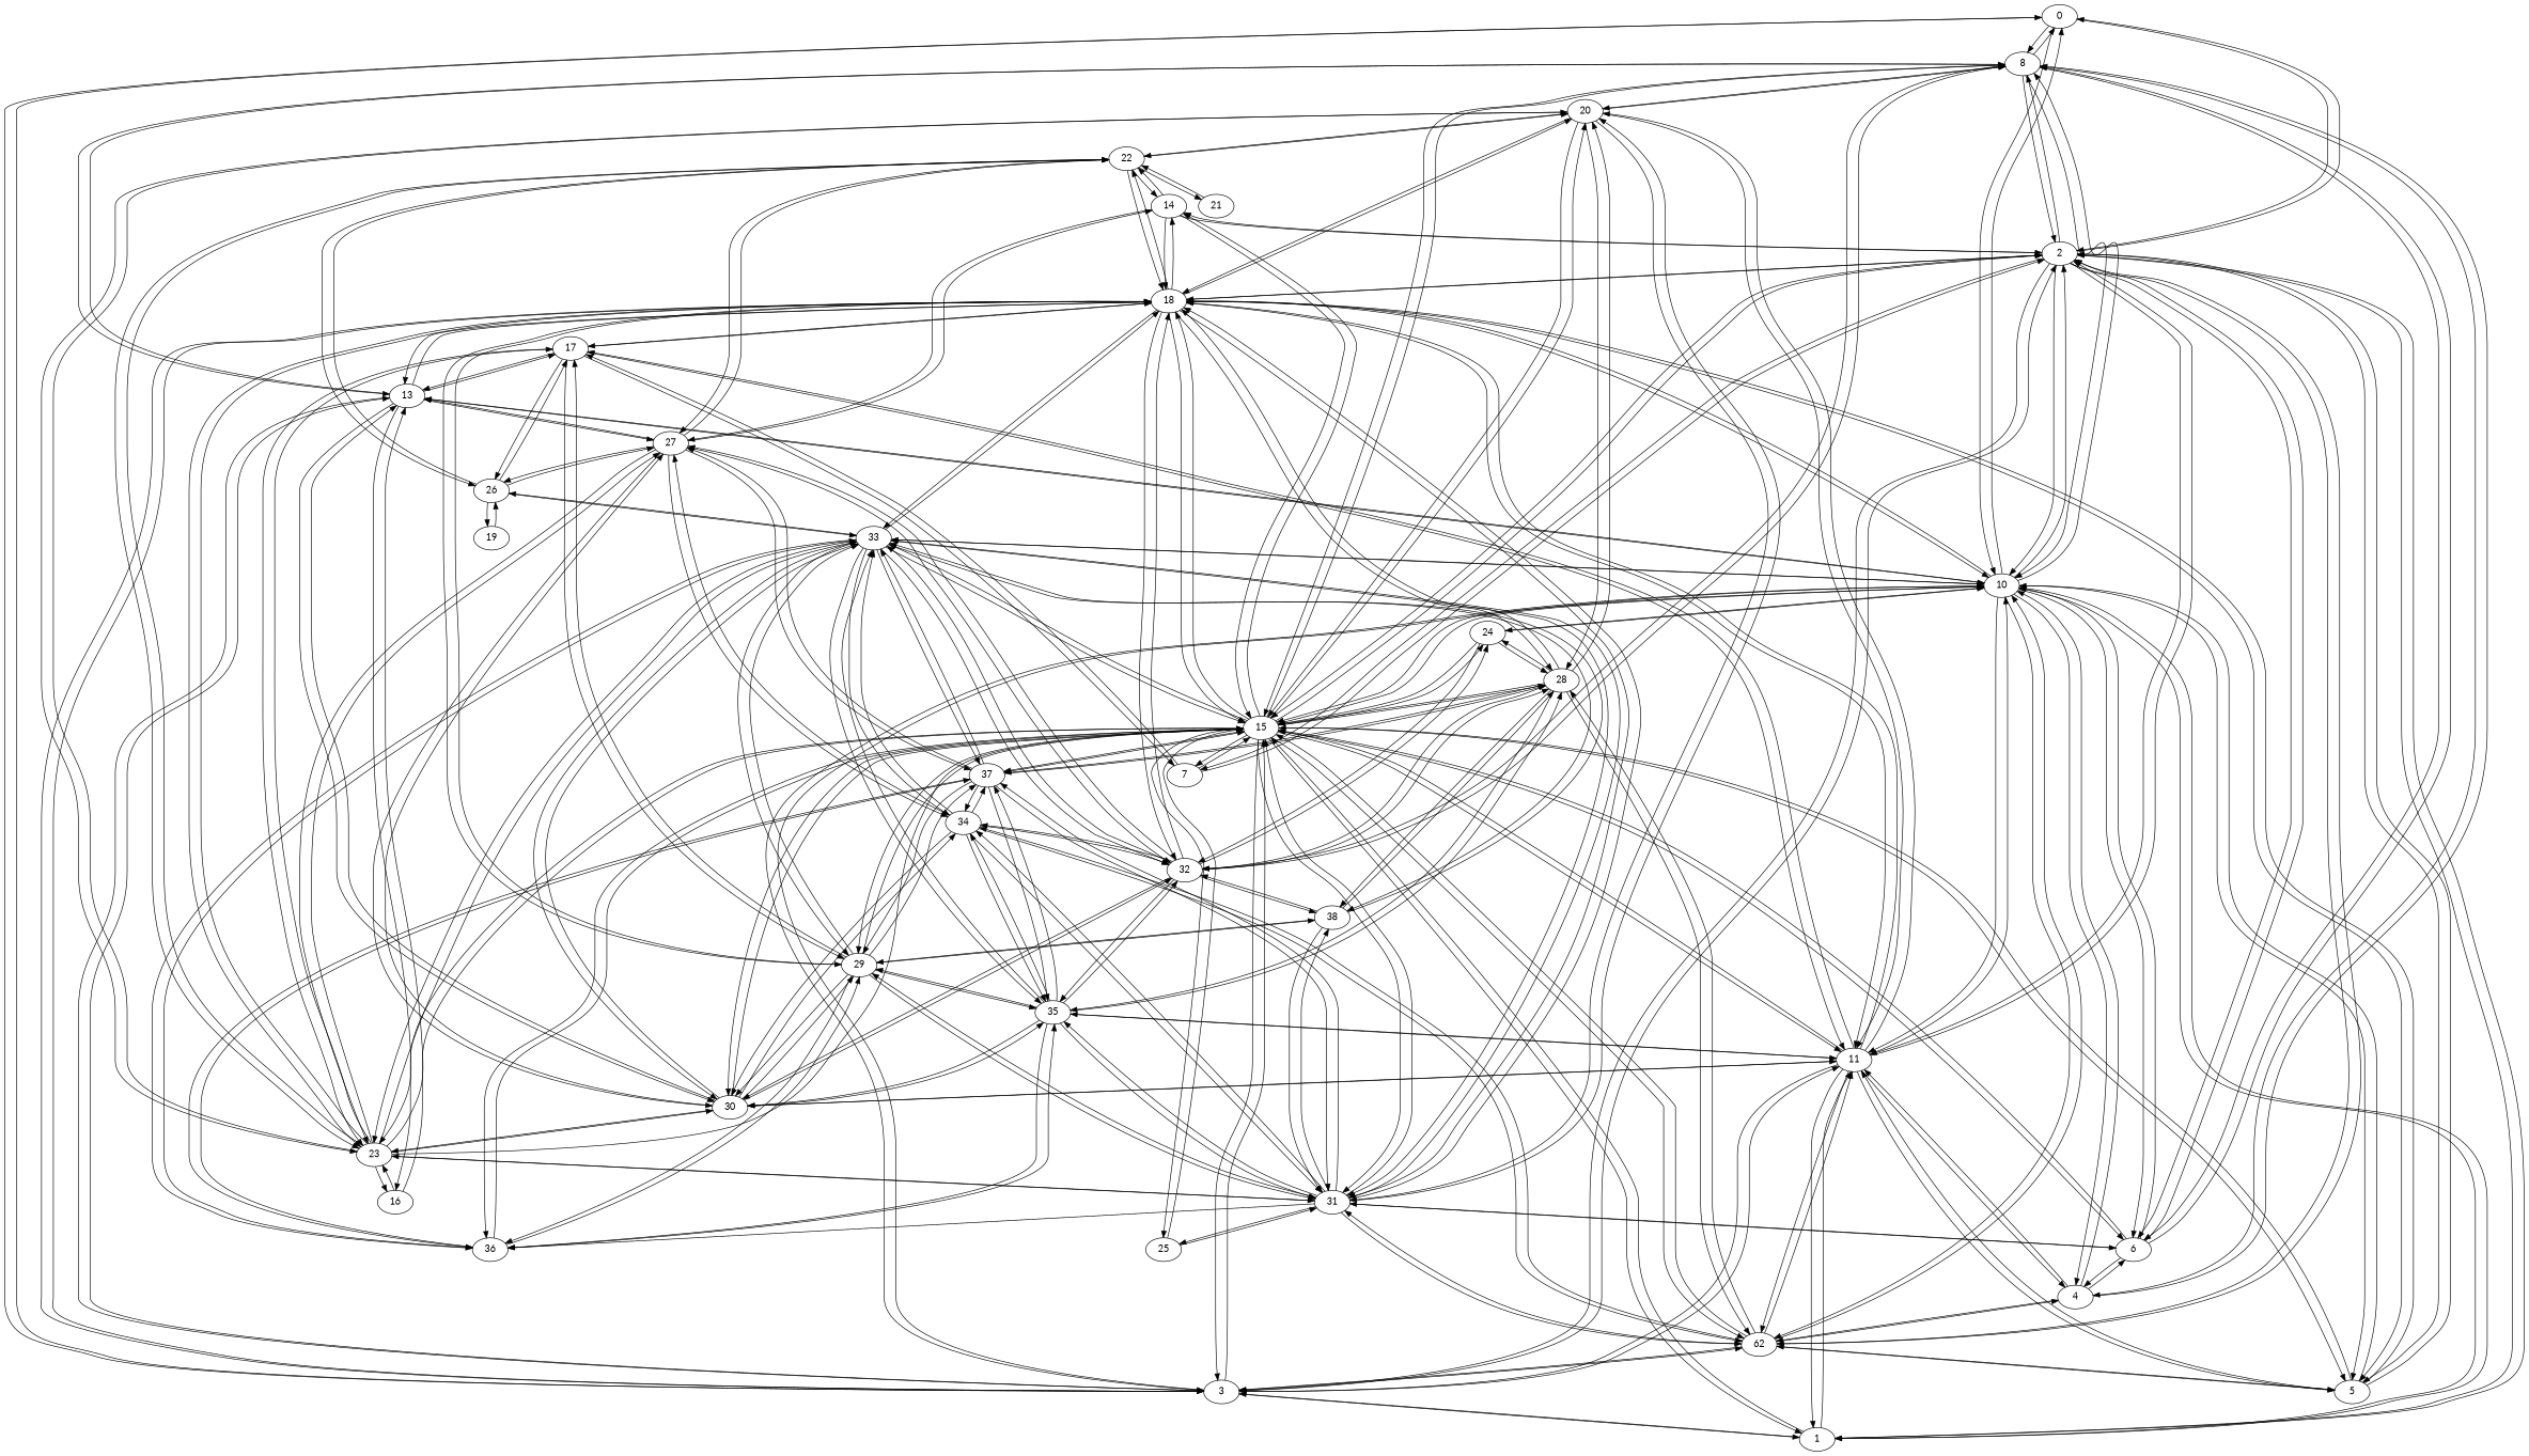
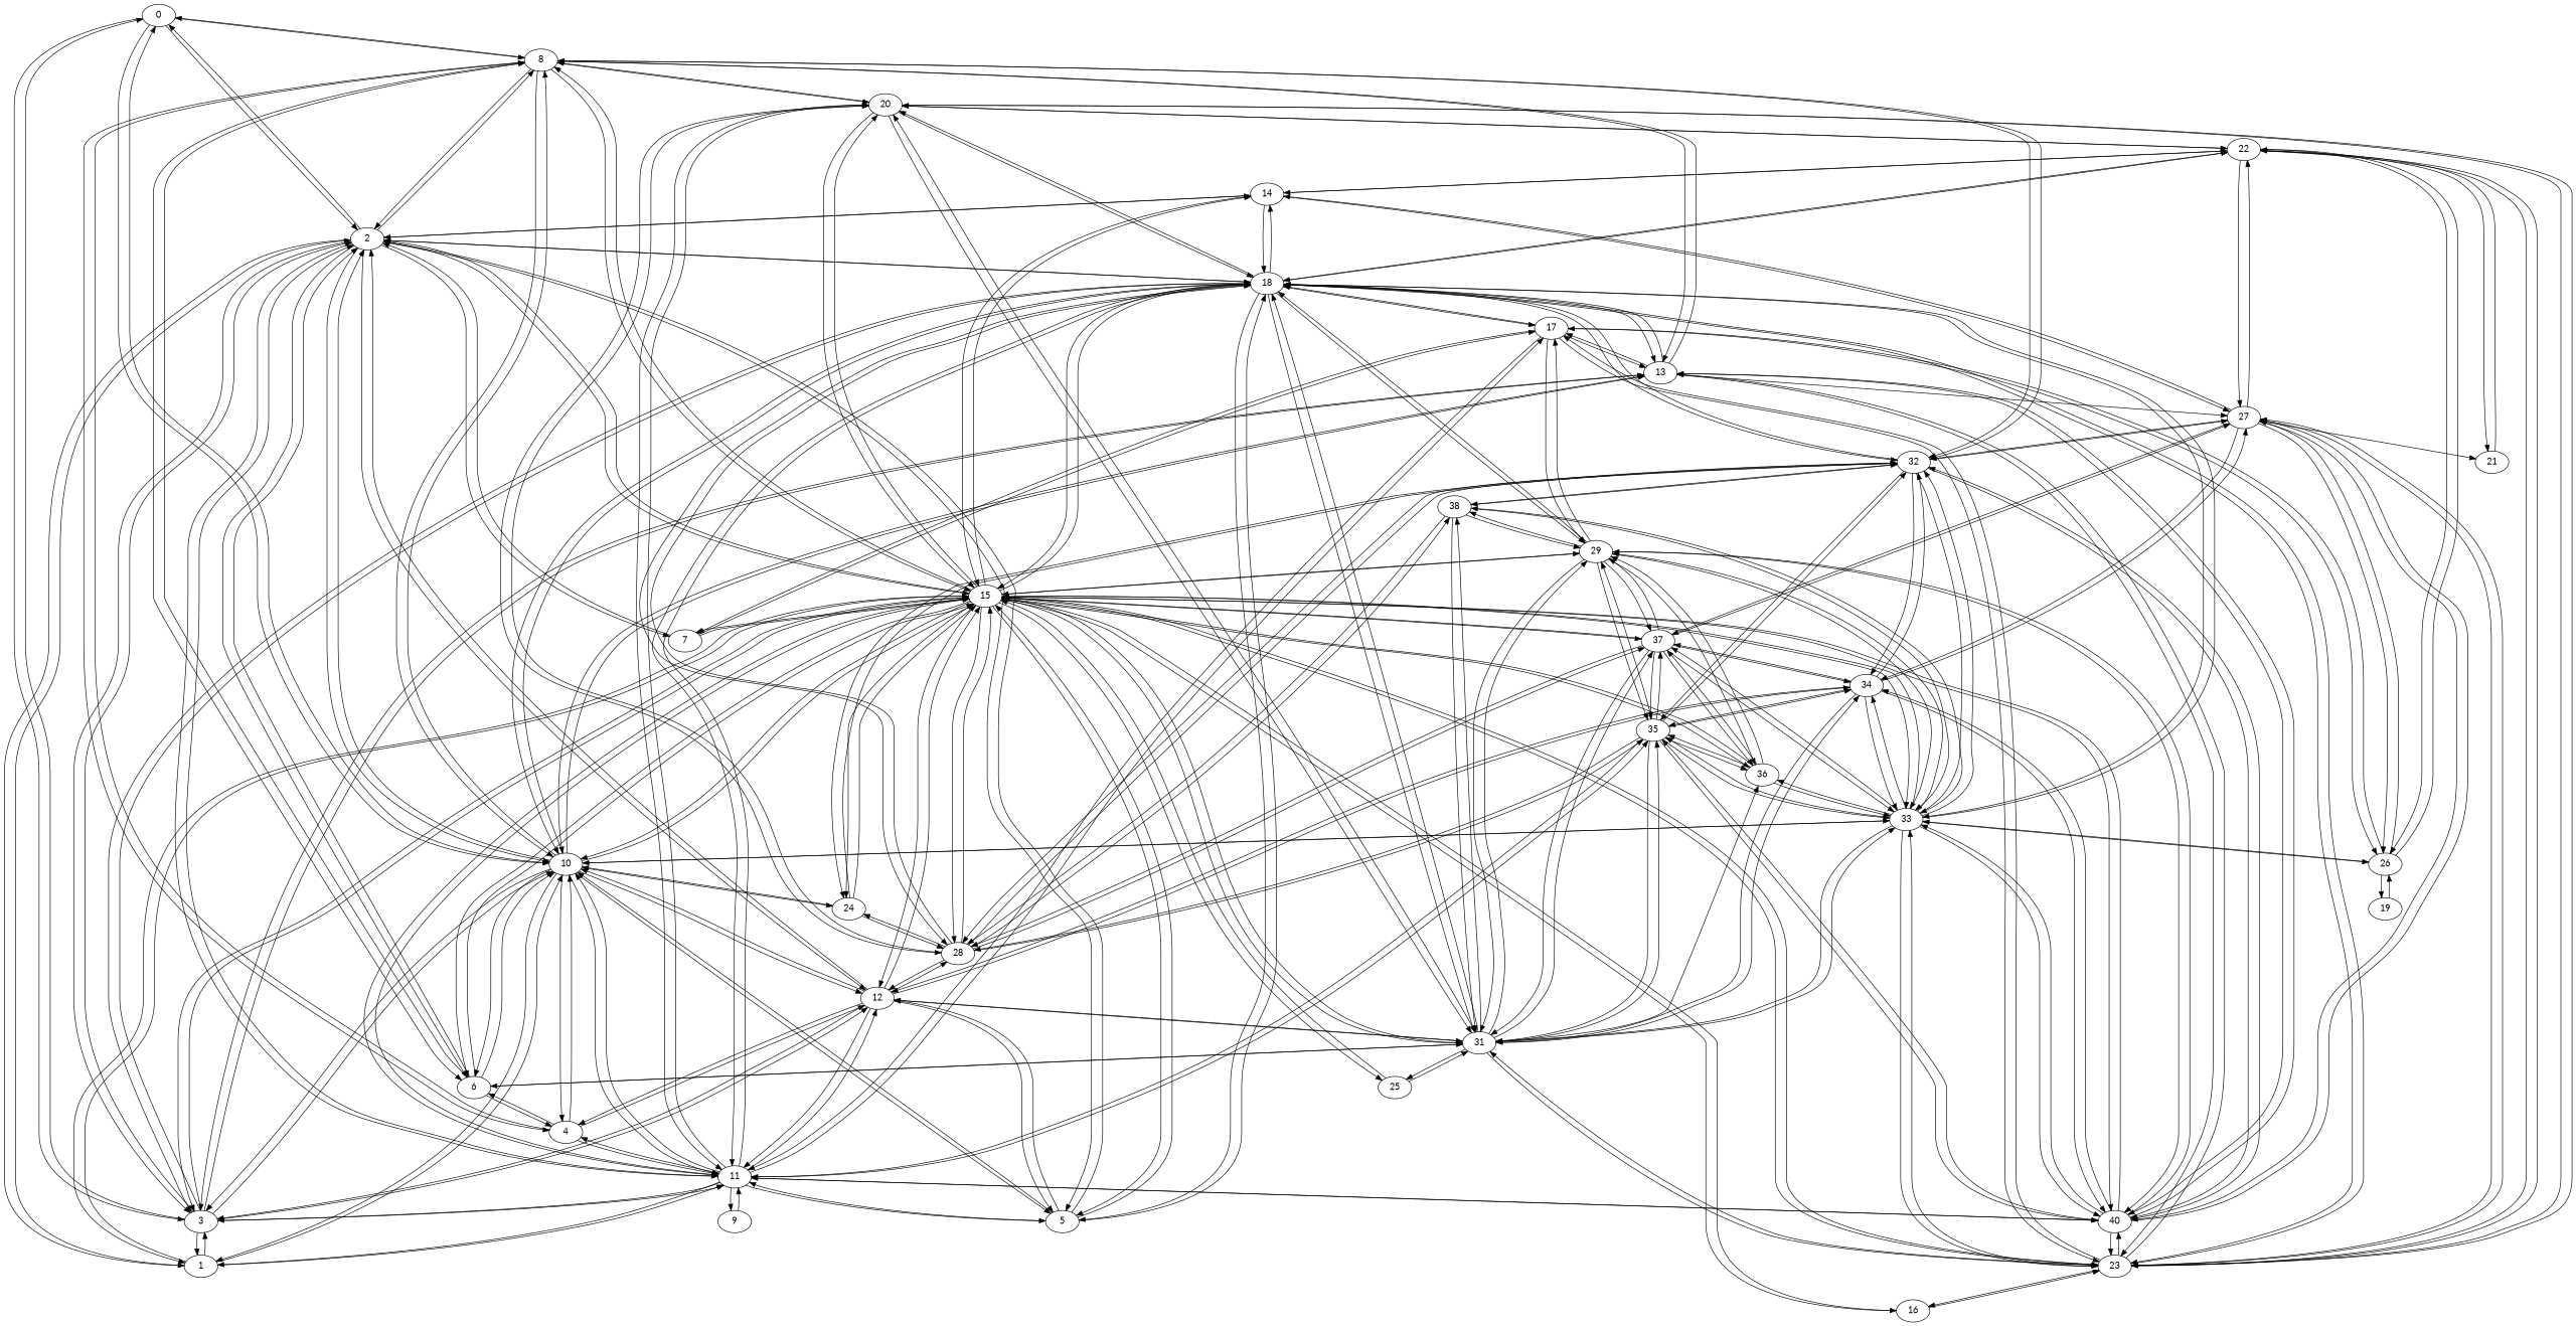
  strict digraph {
    fontname=Lato
    node [fontname=Lato job="line 1 tailor"]
    edge [fontname=Lato]
    0
    8
    2
    3 [job="line 2 tailor"]
    10
    15 [job=cutter]
    6
    13
    4
    32 [job=ironer]
    20
    1
    11
    5
    7 [job="line 3 tailor"]
-   12 [label=62]
+   12
    14 [job="line 3 tailor"]
    18 [job="head tailor"]
    33 [job="cotton boy"]
    24 [job="button machiner"]
-   30 [job="cotton boy"]
+   30 [job="cotton boy" label=40]
    31 [job="cotton boy"]
    28 [job=ironer]
    23
    16 [job="line 2 tailor"]
    25 [job="button machiner"]
    29 [job="cotton boy"]
    36 [job="cotton boy"]
    37 [job="cotton boy"]
    17 [job="line 2 tailor"]
    27 [job="line 3 tailor"]
    35 [job="cotton boy"]
    34 [job="cotton boy"]
    38 [job=ironer]
    22 [job="line 3 tailor"]
+   9 [job="line 2 tailor"]
    26 [job="line 3 tailor"]
    21 [job="line 3 tailor"]
    19 [job="line 3 tailor"]
    0 -> 8
    0 -> 2
    0 -> 3
    0 -> 10
    8 -> 0
    8 -> 2
    8 -> 10
    8 -> 15
    8 -> 6
    8 -> 13
    8 -> 4
    8 -> 32
    8 -> 20
    2 -> 0
    2 -> 8
    2 -> 3
    2 -> 10
    2 -> 15
    2 -> 6
    2 -> 1
    2 -> 11
    2 -> 5
    2 -> 7
    2 -> 12
    2 -> 14
    2 -> 18
    3 -> 0
    3 -> 2
    3 -> 10
    3 -> 15
    3 -> 13
    3 -> 1
    3 -> 11
    3 -> 12
    3 -> 18
    10 -> 0
    10 -> 8
    10 -> 2
    10 -> 3
    10 -> 15
    10 -> 6
    10 -> 13
    10 -> 4
    10 -> 1
    10 -> 11
    10 -> 5
    10 -> 12
    10 -> 18
    10 -> 33
    10 -> 24
    15 -> 8
    15 -> 2
    15 -> 3
    15 -> 10
    15 -> 6
    15 -> 20
    15 -> 1
    15 -> 11
    15 -> 5
    15 -> 7
    15 -> 12
    15 -> 14
    15 -> 18
    15 -> 33
    15 -> 24
    15 -> 30
    15 -> 31
    15 -> 28
+   15 -> 23
    15 -> 16
    15 -> 25
    15 -> 29
    15 -> 36
    15 -> 37
    6 -> 8
    6 -> 2
    6 -> 10
    6 -> 15
    6 -> 4
    6 -> 31
    13 -> 8
    13 -> 3
    13 -> 10
    13 -> 18
    13 -> 30
    13 -> 23
    13 -> 17
    13 -> 27
    4 -> 8
    4 -> 10
    4 -> 6
    4 -> 11
    4 -> 12
    32 -> 8
    32 -> 18
    32 -> 33
    32 -> 24
    32 -> 30
    32 -> 28
    32 -> 27
    32 -> 35
    32 -> 34
    32 -> 38
    20 -> 8
    20 -> 15
    20 -> 11
    20 -> 18
    20 -> 31
    20 -> 28
    20 -> 23
    20 -> 22
    1 -> 2
    1 -> 3
    1 -> 10
    1 -> 15
    1 -> 11
    11 -> 2
    11 -> 3
    11 -> 10
    11 -> 15
    11 -> 4
    11 -> 20
    11 -> 1
    11 -> 5
    11 -> 12
    11 -> 18
    11 -> 30
    11 -> 17
    11 -> 35
+   11 -> 9
    5 -> 2
    5 -> 10
    5 -> 15
    5 -> 11
    5 -> 12
    5 -> 18
    7 -> 2
    7 -> 15
    7 -> 17
    12 -> 2
    12 -> 3
    12 -> 10
    12 -> 15
    12 -> 4
    12 -> 11
    12 -> 5
    12 -> 31
    12 -> 28
    12 -> 34
    14 -> 2
    14 -> 15
    14 -> 18
    14 -> 27
    14 -> 22
    18 -> 2
    18 -> 3
    18 -> 10
    18 -> 15
    18 -> 13
    18 -> 32
    18 -> 20
    18 -> 11
    18 -> 5
    18 -> 14
    18 -> 33
    18 -> 31
    18 -> 28
    18 -> 23
    18 -> 29
    18 -> 17
    18 -> 22
    33 -> 10
    33 -> 15
    33 -> 32
    33 -> 18
    33 -> 30
    33 -> 31
    33 -> 23
    33 -> 29
    33 -> 36
    33 -> 37
    33 -> 35
    33 -> 34
    33 -> 38
    33 -> 26
    24 -> 10
    24 -> 15
    24 -> 32
    24 -> 28
    30 -> 15
    30 -> 13
    30 -> 32
    30 -> 11
    30 -> 33
    30 -> 23
    30 -> 29
    30 -> 27
    30 -> 35
    30 -> 34
    31 -> 15
    31 -> 6
    31 -> 20
    31 -> 12
    31 -> 18
    31 -> 33
    31 -> 23
    31 -> 25
    31 -> 29
    31 -> 36
    31 -> 37
    31 -> 35
    31 -> 34
    31 -> 38
    28 -> 15
    28 -> 32
    28 -> 20
    28 -> 12
    28 -> 18
    28 -> 24
    28 -> 37
    28 -> 35
    28 -> 38
    23 -> 15
    23 -> 13
    23 -> 20
    23 -> 18
    23 -> 33
    23 -> 30
    23 -> 31
    23 -> 16
    23 -> 17
    23 -> 27
    23 -> 22
    16 -> 15
    16 -> 23
    25 -> 15
    25 -> 31
    29 -> 15
    29 -> 18
    29 -> 33
    29 -> 30
    29 -> 31
    29 -> 36
    29 -> 37
    29 -> 17
    29 -> 35
    29 -> 38
    36 -> 15
    36 -> 33
    36 -> 29
    36 -> 37
    36 -> 35
    37 -> 15
    37 -> 33
    37 -> 31
    37 -> 28
    37 -> 29
    37 -> 36
    37 -> 27
    37 -> 35
    37 -> 34
    17 -> 13
    17 -> 11
    17 -> 7
    17 -> 18
    17 -> 23
    17 -> 29
    17 -> 26
-   27 -> 13
+   27 -> 21
    27 -> 32
    27 -> 14
    27 -> 30
    27 -> 23
    27 -> 37
    27 -> 34
    27 -> 22
    27 -> 26
    35 -> 32
    35 -> 11
    35 -> 33
    35 -> 30
    35 -> 31
    35 -> 28
    35 -> 29
    35 -> 36
    35 -> 37
    35 -> 34
    34 -> 32
    34 -> 12
    34 -> 33
    34 -> 30
    34 -> 31
    34 -> 37
    34 -> 27
    34 -> 35
    38 -> 32
    38 -> 33
    38 -> 31
    38 -> 28
    38 -> 29
    22 -> 20
    22 -> 14
    22 -> 18
    22 -> 23
    22 -> 27
    22 -> 26
    22 -> 21
+   9 -> 11
    26 -> 33
    26 -> 17
    26 -> 27
    26 -> 22
    26 -> 19
    21 -> 22
    19 -> 26
  }
